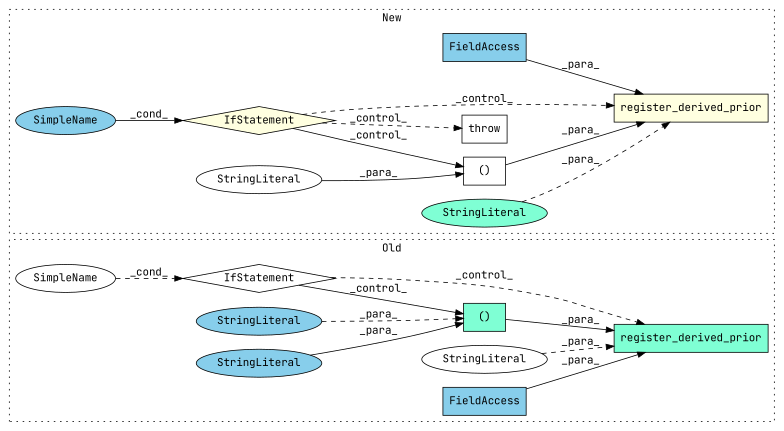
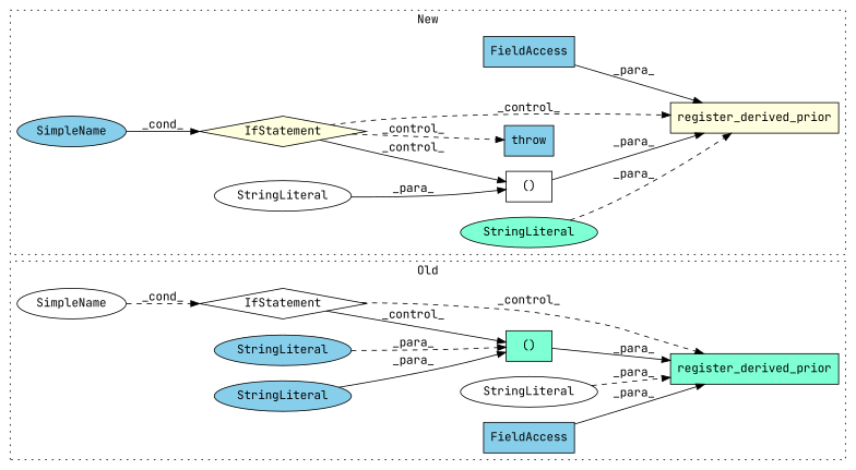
  digraph {
    rankdir=LR
    fontname="JetBrains Mono"
    node [a=45 shape=box style=filled fillcolor=white fontname="JetBrains Mono"]
    edge [style=solid fontname="JetBrains Mono"]
    n1 [a=25 l="4,2" label=IfStatement s="4103,4116" shape=diamond]
    n2 [a=106 l=49 label="()" s=4486 fillcolor=aquamarine]
    n3 [a=42 label=SimpleName shape=ellipse]
    n4 [l=25 label=StringLiteral s=4486 shape=ellipse fillcolor=skyblue]
    n5 [l=11 label=StringLiteral s=4524 shape=ellipse fillcolor=skyblue]
    n6 [a=32 l="23,1" label=register_derived_prior s="4411,4555" fillcolor=aquamarine]
    n7 [l=31 label=StringLiteral s=4434 shape=ellipse]
    n8 [a=22 l=18 label=FieldAccess s=4537 fillcolor=skyblue]
    n9 [a=32 l="23,1" label=register_derived_prior s="1720,1875" fillcolor=lightyellow]
    n10 [a=106 l=48 label="()" s=1808]
    n11 [a=22 l=17 label=FieldAccess s=1858 fillcolor=skyblue]
    n12 [a=25 l="4,2" label=IfStatement s="1530,1543" shape=diamond fillcolor=lightyellow]
    n13 [a=42 label=SimpleName shape=ellipse fillcolor=skyblue]
    n14 [l=24 label=StringLiteral s=1832 shape=ellipse]
    n15 [l=32 label=StringLiteral s=1743 shape=ellipse fillcolor=aquamarine]
-   n16 [a=53 l=6 label=throw s=1946]
+   n16 [a=53 l=6 label=throw s=1946 fillcolor=skyblue]
    subgraph cluster_1 {
      label=Old
      style=dotted
      n1
      n2
      n3
      n4
      n5
      n6
      n7
      n8
    }
    subgraph cluster_2 {
      label=New
      style=dotted
      n9
      n10
      n11
      n12
      n13
      n14
      n15
      n16
    }
    n1 -> n2 [label=_control_]
    n1 -> n6 [label=_control_ style=dashed]
    n2 -> n6 [label=_para_]
    n3 -> n1 [label=_cond_ style=dashed]
    n4 -> n2 [label=_para_ style=dashed]
    n5 -> n2 [label=_para_]
    n7 -> n6 [label=_para_ style=dashed]
    n8 -> n6 [label=_para_]
    n10 -> n9 [label=_para_]
    n11 -> n9 [label=_para_]
    n12 -> n9 [label=_control_ style=dashed]
    n12 -> n10 [label=_control_]
    n12 -> n16 [label=_control_ style=dashed]
    n13 -> n12 [label=_cond_]
    n14 -> n10 [label=_para_]
    n15 -> n9 [label=_para_ style=dashed]
  }
